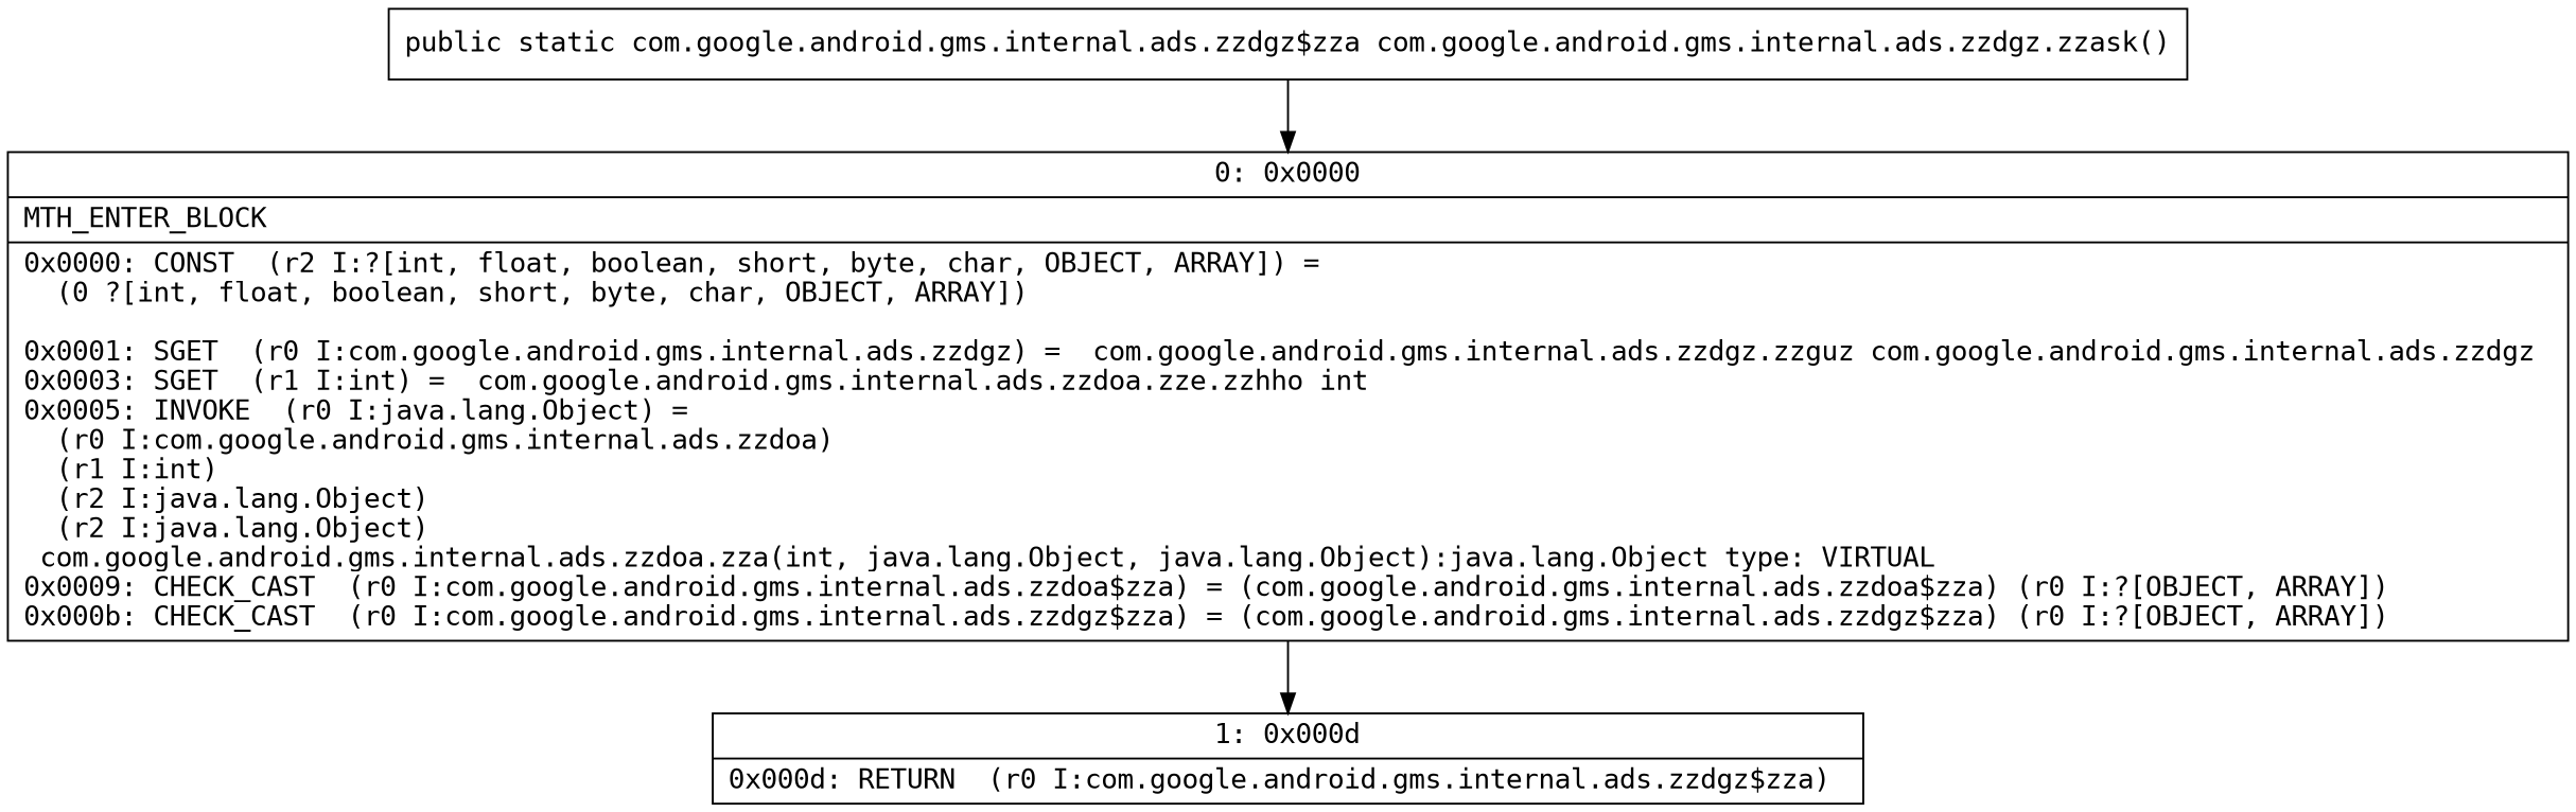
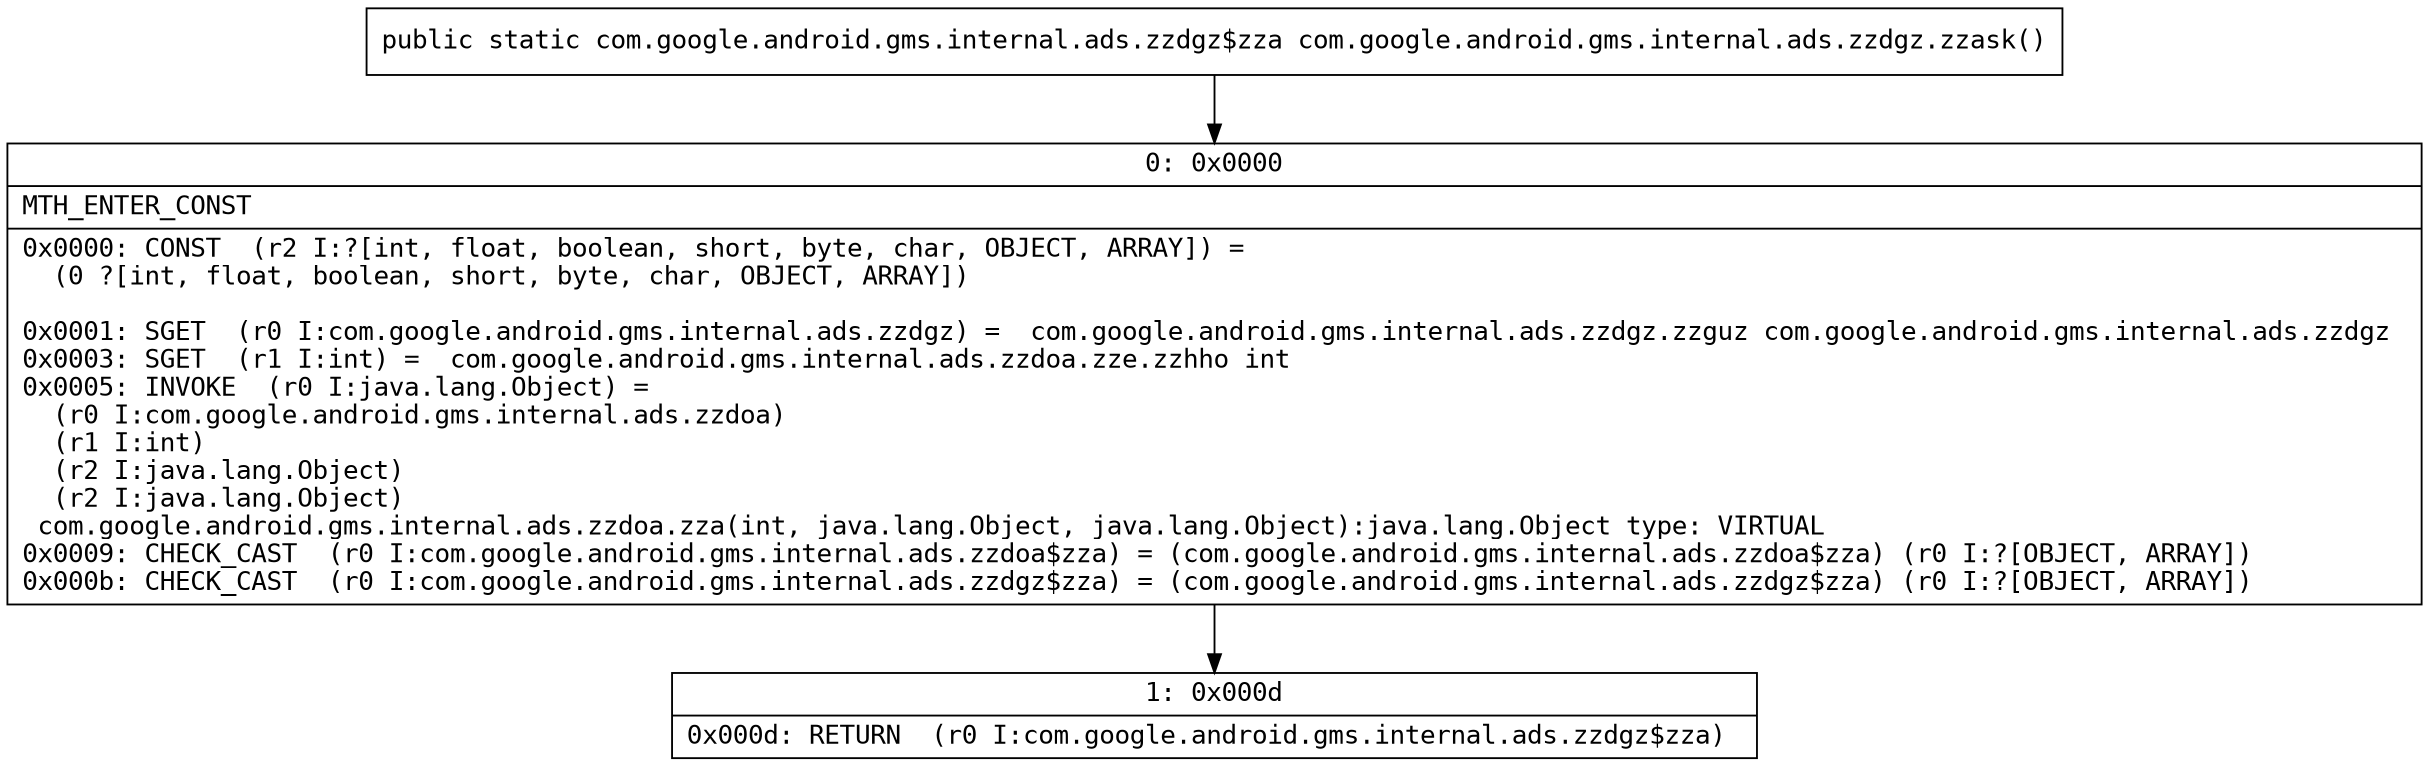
  digraph {
    fontname="DejaVu Sans Mono"
    node [shape=record fontname="DejaVu Sans Mono"]
    edge [fontname="DejaVu Sans Mono"]
-   n1 [label="{0\:\ 0x0000|MTH_ENTER_BLOCK\l|0x0000: CONST  (r2 I:?[int, float, boolean, short, byte, char, OBJECT, ARRAY]) = \l  (0 ?[int, float, boolean, short, byte, char, OBJECT, ARRAY])\l \l0x0001: SGET  (r0 I:com.google.android.gms.internal.ads.zzdgz) =  com.google.android.gms.internal.ads.zzdgz.zzguz com.google.android.gms.internal.ads.zzdgz \l0x0003: SGET  (r1 I:int) =  com.google.android.gms.internal.ads.zzdoa.zze.zzhho int \l0x0005: INVOKE  (r0 I:java.lang.Object) = \l  (r0 I:com.google.android.gms.internal.ads.zzdoa)\l  (r1 I:int)\l  (r2 I:java.lang.Object)\l  (r2 I:java.lang.Object)\l com.google.android.gms.internal.ads.zzdoa.zza(int, java.lang.Object, java.lang.Object):java.lang.Object type: VIRTUAL \l0x0009: CHECK_CAST  (r0 I:com.google.android.gms.internal.ads.zzdoa$zza) = (com.google.android.gms.internal.ads.zzdoa$zza) (r0 I:?[OBJECT, ARRAY]) \l0x000b: CHECK_CAST  (r0 I:com.google.android.gms.internal.ads.zzdgz$zza) = (com.google.android.gms.internal.ads.zzdgz$zza) (r0 I:?[OBJECT, ARRAY]) \l}"]
+   n1 [label="{0\:\ 0x0000|MTH_ENTER_CONST\l|0x0000: CONST  (r2 I:?[int, float, boolean, short, byte, char, OBJECT, ARRAY]) = \l  (0 ?[int, float, boolean, short, byte, char, OBJECT, ARRAY])\l \l0x0001: SGET  (r0 I:com.google.android.gms.internal.ads.zzdgz) =  com.google.android.gms.internal.ads.zzdgz.zzguz com.google.android.gms.internal.ads.zzdgz \l0x0003: SGET  (r1 I:int) =  com.google.android.gms.internal.ads.zzdoa.zze.zzhho int \l0x0005: INVOKE  (r0 I:java.lang.Object) = \l  (r0 I:com.google.android.gms.internal.ads.zzdoa)\l  (r1 I:int)\l  (r2 I:java.lang.Object)\l  (r2 I:java.lang.Object)\l com.google.android.gms.internal.ads.zzdoa.zza(int, java.lang.Object, java.lang.Object):java.lang.Object type: VIRTUAL \l0x0009: CHECK_CAST  (r0 I:com.google.android.gms.internal.ads.zzdoa$zza) = (com.google.android.gms.internal.ads.zzdoa$zza) (r0 I:?[OBJECT, ARRAY]) \l0x000b: CHECK_CAST  (r0 I:com.google.android.gms.internal.ads.zzdgz$zza) = (com.google.android.gms.internal.ads.zzdgz$zza) (r0 I:?[OBJECT, ARRAY]) \l}"]
    n2 [label="{1\:\ 0x000d|0x000d: RETURN  (r0 I:com.google.android.gms.internal.ads.zzdgz$zza) \l}"]
    n3 [label="{public static com.google.android.gms.internal.ads.zzdgz$zza com.google.android.gms.internal.ads.zzdgz.zzask() }"]
    n1 -> n2
    n3 -> n1
  }
